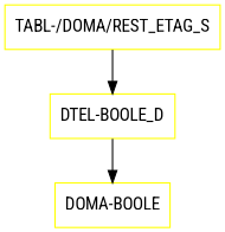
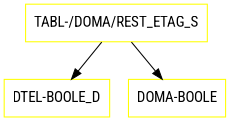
  digraph {
    fontname="Roboto Condensed"
    node [color=yellow fontname="Roboto Condensed" shape=box]
    edge [fontname="Roboto Condensed"]
    n1 [label="TABL-/DOMA/REST_ETAG_S"]
    "DTEL-BOOLE_D"
    "DOMA-BOOLE"
    n1 -> "DTEL-BOOLE_D"
-   "DTEL-BOOLE_D" -> "DOMA-BOOLE"
+   n1 -> "DOMA-BOOLE"
  }
